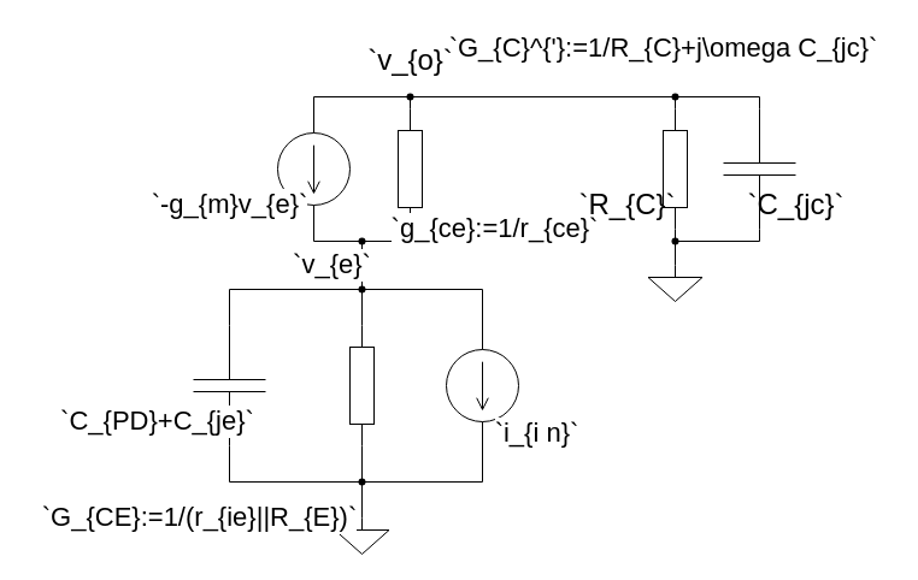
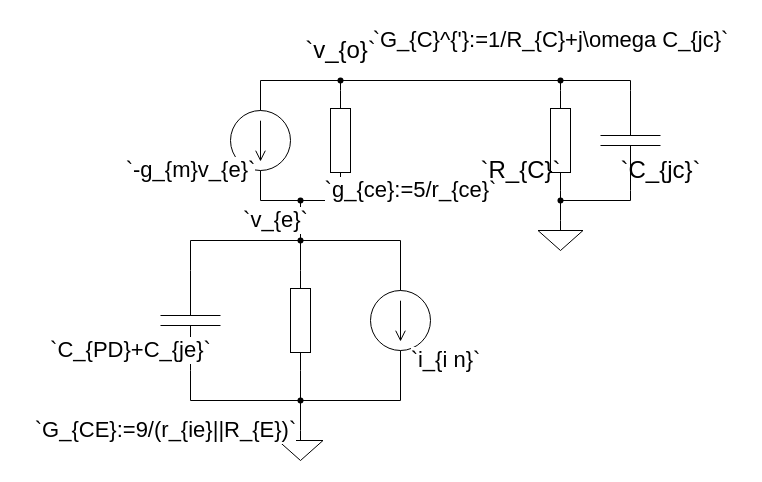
  <mxCell id="0" />
  <mxCell id="1" parent="0" />
  <mxCell id="2" value="" style="pointerEvents=1;verticalLabelPosition=bottom;shadow=0;dashed=0;align=center;html=1;verticalAlign=top;shape=mxgraph.electrical.signal_sources.source;aspect=fixed;points=[[0.5,0,0],[1,0.5,0],[0.5,1,0],[0,0.5,0]];elSignalType=dc1;direction=south;" parent="1" vertex="1"><mxGeometry x="230" y="110" width="60" height="60" as="geometry" /></mxCell>
  <mxCell id="3" value="" style="pointerEvents=1;verticalLabelPosition=bottom;shadow=0;dashed=0;align=center;html=1;verticalAlign=top;shape=mxgraph.electrical.resistors.resistor_1;direction=south;" parent="1" vertex="1"><mxGeometry x="330" y="90" width="20" height="100" as="geometry" /></mxCell>
  <mxCell id="4" value="" style="pointerEvents=1;verticalLabelPosition=bottom;shadow=0;dashed=0;align=center;html=1;verticalAlign=top;shape=mxgraph.electrical.capacitors.capacitor_1;direction=south;" parent="1" vertex="1"><mxGeometry x="160" y="270" width="60" height="100" as="geometry" /></mxCell>
  <mxCell id="5" style="edgeStyle=orthogonalEdgeStyle;rounded=0;orthogonalLoop=1;jettySize=auto;html=1;exitX=0;exitY=0.5;exitDx=0;exitDy=0;exitPerimeter=0;entryX=0.47;entryY=1.1;entryDx=0;entryDy=0;entryPerimeter=0;endArrow=none;endFill=0;" edge="1" parent="1" source="7" target="41"><mxGeometry relative="1" as="geometry" /></mxCell>
  <mxCell id="6" style="edgeStyle=orthogonalEdgeStyle;shape=connector;rounded=0;orthogonalLoop=1;jettySize=auto;html=1;exitX=1;exitY=0.5;exitDx=0;exitDy=0;exitPerimeter=0;entryX=0.453;entryY=0.031;entryDx=0;entryDy=0;entryPerimeter=0;labelBackgroundColor=default;strokeColor=default;fontFamily=Helvetica;fontSize=11;fontColor=default;endArrow=none;endFill=0;" edge="1" parent="1" source="7" target="42"><mxGeometry relative="1" as="geometry" /></mxCell>
  <mxCell id="7" value="" style="pointerEvents=1;verticalLabelPosition=bottom;shadow=0;dashed=0;align=center;html=1;verticalAlign=top;shape=mxgraph.electrical.resistors.resistor_1;direction=south;" parent="1" vertex="1"><mxGeometry x="550" y="90" width="20" height="100" as="geometry" /></mxCell>
  <mxCell id="8" value="" style="pointerEvents=1;verticalLabelPosition=bottom;shadow=0;dashed=0;align=center;html=1;verticalAlign=top;shape=mxgraph.electrical.signal_sources.source;aspect=fixed;points=[[0.5,0,0],[1,0.5,0],[0.5,1,0],[0,0.5,0]];elSignalType=dc1;direction=south;" parent="1" vertex="1"><mxGeometry x="370" y="290" width="60" height="60" as="geometry" /></mxCell>
  <mxCell id="9" value="" style="pointerEvents=1;verticalLabelPosition=bottom;shadow=0;dashed=0;align=center;html=1;verticalAlign=top;shape=mxgraph.electrical.signal_sources.signal_ground;" parent="1" vertex="1"><mxGeometry x="277.5" y="430" width="45" height="30" as="geometry" /></mxCell>
  <mxCell id="10" value="" style="shape=waypoint;sketch=0;fillStyle=solid;size=6;pointerEvents=1;points=[];fillColor=none;resizable=0;rotatable=0;perimeter=centerPerimeter;snapToPoint=1;fontFamily=Helvetica;fontSize=11;fontColor=default;labelBackgroundColor=default;" parent="1" vertex="1"><mxGeometry x="290" y="190" width="20" height="20" as="geometry" /></mxCell>
  <mxCell id="11" value="" style="shape=waypoint;sketch=0;fillStyle=solid;size=6;pointerEvents=1;points=[];fillColor=none;resizable=0;rotatable=0;perimeter=centerPerimeter;snapToPoint=1;fontFamily=Helvetica;fontSize=11;fontColor=default;labelBackgroundColor=default;" parent="1" vertex="1"><mxGeometry x="290" y="230" width="20" height="20" as="geometry" /></mxCell>
  <mxCell id="12" style="edgeStyle=orthogonalEdgeStyle;rounded=0;orthogonalLoop=1;jettySize=auto;html=1;exitX=1;exitY=0.5;exitDx=0;exitDy=0;exitPerimeter=0;entryX=0.043;entryY=0.436;entryDx=0;entryDy=0;entryPerimeter=0;endArrow=none;endFill=0;" parent="1" source="2" target="10" edge="1"><mxGeometry relative="1" as="geometry"><Array as="points"><mxPoint x="260" y="200" /></Array></mxGeometry></mxCell>
  <mxCell id="13" style="edgeStyle=orthogonalEdgeStyle;rounded=0;orthogonalLoop=1;jettySize=auto;html=1;exitX=1;exitY=0.5;exitDx=0;exitDy=0;exitPerimeter=0;entryX=0.9;entryY=0.493;entryDx=0;entryDy=0;entryPerimeter=0;strokeColor=default;align=center;verticalAlign=middle;fontFamily=Helvetica;fontSize=11;fontColor=default;labelBackgroundColor=default;endArrow=none;endFill=0;" parent="1" source="3" target="10" edge="1"><mxGeometry relative="1" as="geometry"><Array as="points"><mxPoint x="340" y="200" /></Array></mxGeometry></mxCell>
  <mxCell id="14" style="edgeStyle=orthogonalEdgeStyle;rounded=0;orthogonalLoop=1;jettySize=auto;html=1;entryX=0.529;entryY=0.95;entryDx=0;entryDy=0;entryPerimeter=0;strokeColor=default;align=center;verticalAlign=middle;fontFamily=Helvetica;fontSize=11;fontColor=default;labelBackgroundColor=default;endArrow=none;endFill=0;" parent="1" source="11" target="10" edge="1"><mxGeometry relative="1" as="geometry" /></mxCell>
  <mxCell id="15" style="edgeStyle=orthogonalEdgeStyle;rounded=0;orthogonalLoop=1;jettySize=auto;html=1;exitX=0;exitY=0.5;exitDx=0;exitDy=0;exitPerimeter=0;entryX=0;entryY=0.76;entryDx=0;entryDy=0;entryPerimeter=0;strokeColor=default;align=center;verticalAlign=middle;fontFamily=Helvetica;fontSize=11;fontColor=default;labelBackgroundColor=default;endArrow=none;endFill=0;" parent="1" source="4" target="11" edge="1"><mxGeometry relative="1" as="geometry"><Array as="points"><mxPoint x="190" y="240" /></Array></mxGeometry></mxCell>
  <mxCell id="16" style="edgeStyle=orthogonalEdgeStyle;rounded=0;orthogonalLoop=1;jettySize=auto;html=1;exitX=0;exitY=0.5;exitDx=0;exitDy=0;exitPerimeter=0;entryX=0.46;entryY=1.02;entryDx=0;entryDy=0;entryPerimeter=0;strokeColor=default;align=center;verticalAlign=middle;fontFamily=Helvetica;fontSize=11;fontColor=default;labelBackgroundColor=default;endArrow=none;endFill=0;" parent="1" source="31" target="11" edge="1"><mxGeometry relative="1" as="geometry" /></mxCell>
  <mxCell id="17" style="edgeStyle=orthogonalEdgeStyle;rounded=0;orthogonalLoop=1;jettySize=auto;html=1;exitX=0;exitY=0.5;exitDx=0;exitDy=0;exitPerimeter=0;entryX=0.94;entryY=0.64;entryDx=0;entryDy=0;entryPerimeter=0;strokeColor=default;align=center;verticalAlign=middle;fontFamily=Helvetica;fontSize=11;fontColor=default;labelBackgroundColor=default;endArrow=none;endFill=0;" parent="1" source="8" target="11" edge="1"><mxGeometry relative="1" as="geometry"><Array as="points"><mxPoint x="400" y="240" /></Array></mxGeometry></mxCell>
  <mxCell id="18" value="" style="shape=waypoint;sketch=0;fillStyle=solid;size=6;pointerEvents=1;points=[];fillColor=none;resizable=0;rotatable=0;perimeter=centerPerimeter;snapToPoint=1;fontFamily=Helvetica;fontSize=11;fontColor=default;labelBackgroundColor=default;" parent="1" vertex="1"><mxGeometry x="290" y="390" width="20" height="20" as="geometry" /></mxCell>
  <mxCell id="19" style="edgeStyle=orthogonalEdgeStyle;rounded=0;orthogonalLoop=1;jettySize=auto;html=1;exitX=1;exitY=0.5;exitDx=0;exitDy=0;exitPerimeter=0;entryX=0;entryY=0.5;entryDx=0;entryDy=0;entryPerimeter=0;strokeColor=default;align=center;verticalAlign=middle;fontFamily=Helvetica;fontSize=11;fontColor=default;labelBackgroundColor=default;endArrow=none;endFill=0;" parent="1" source="4" target="18" edge="1"><mxGeometry relative="1" as="geometry"><Array as="points"><mxPoint x="190" y="400" /></Array></mxGeometry></mxCell>
  <mxCell id="20" style="edgeStyle=orthogonalEdgeStyle;rounded=0;orthogonalLoop=1;jettySize=auto;html=1;exitX=1;exitY=0.5;exitDx=0;exitDy=0;exitPerimeter=0;entryX=0.5;entryY=0.08;entryDx=0;entryDy=0;entryPerimeter=0;strokeColor=default;align=center;verticalAlign=middle;fontFamily=Helvetica;fontSize=11;fontColor=default;labelBackgroundColor=default;endArrow=none;endFill=0;" parent="1" source="31" target="18" edge="1"><mxGeometry relative="1" as="geometry" /></mxCell>
  <mxCell id="21" style="edgeStyle=orthogonalEdgeStyle;rounded=0;orthogonalLoop=1;jettySize=auto;html=1;exitX=1;exitY=0.5;exitDx=0;exitDy=0;exitPerimeter=0;entryX=0.98;entryY=0.56;entryDx=0;entryDy=0;entryPerimeter=0;strokeColor=default;align=center;verticalAlign=middle;fontFamily=Helvetica;fontSize=11;fontColor=default;labelBackgroundColor=default;endArrow=none;endFill=0;" parent="1" source="8" target="18" edge="1"><mxGeometry relative="1" as="geometry"><Array as="points"><mxPoint x="400" y="400" /></Array></mxGeometry></mxCell>
  <mxCell id="22" style="edgeStyle=orthogonalEdgeStyle;rounded=0;orthogonalLoop=1;jettySize=auto;html=1;exitX=0.5;exitY=0;exitDx=0;exitDy=0;exitPerimeter=0;entryX=0.42;entryY=0.92;entryDx=0;entryDy=0;entryPerimeter=0;strokeColor=default;align=center;verticalAlign=middle;fontFamily=Helvetica;fontSize=11;fontColor=default;labelBackgroundColor=default;endArrow=none;endFill=0;" parent="1" source="9" target="18" edge="1"><mxGeometry relative="1" as="geometry" /></mxCell>
  <mxCell id="23" style="edgeStyle=orthogonalEdgeStyle;shape=connector;rounded=0;orthogonalLoop=1;jettySize=auto;html=1;exitX=0.5;exitY=0;exitDx=0;exitDy=0;exitPerimeter=0;entryX=0.442;entryY=1.09;entryDx=0;entryDy=0;entryPerimeter=0;labelBackgroundColor=default;strokeColor=default;fontFamily=Helvetica;fontSize=11;fontColor=default;endArrow=none;endFill=0;" edge="1" parent="1" source="24" target="42"><mxGeometry relative="1" as="geometry" /></mxCell>
  <mxCell id="24" value="" style="pointerEvents=1;verticalLabelPosition=bottom;shadow=0;dashed=0;align=center;html=1;verticalAlign=top;shape=mxgraph.electrical.signal_sources.signal_ground;" parent="1" vertex="1"><mxGeometry x="537.5" y="220" width="45" height="30" as="geometry" /></mxCell>
  <mxCell id="25" style="edgeStyle=orthogonalEdgeStyle;shape=connector;rounded=0;orthogonalLoop=1;jettySize=auto;html=1;entryX=-0.05;entryY=0.52;entryDx=0;entryDy=0;entryPerimeter=0;labelBackgroundColor=default;strokeColor=default;fontFamily=Helvetica;fontSize=11;fontColor=default;endArrow=none;endFill=0;" edge="1" parent="1" source="26" target="41"><mxGeometry relative="1" as="geometry" /></mxCell>
  <mxCell id="26" value="" style="shape=waypoint;sketch=0;fillStyle=solid;size=6;pointerEvents=1;points=[];fillColor=none;resizable=0;rotatable=0;perimeter=centerPerimeter;snapToPoint=1;fontFamily=Helvetica;fontSize=11;fontColor=default;labelBackgroundColor=default;" parent="1" vertex="1"><mxGeometry x="330" y="70" width="20" height="20" as="geometry" /></mxCell>
  <mxCell id="27" style="edgeStyle=orthogonalEdgeStyle;rounded=0;orthogonalLoop=1;jettySize=auto;html=1;exitX=0;exitY=0.5;exitDx=0;exitDy=0;exitPerimeter=0;entryX=0.54;entryY=1.04;entryDx=0;entryDy=0;entryPerimeter=0;strokeColor=default;align=center;verticalAlign=middle;fontFamily=Helvetica;fontSize=11;fontColor=default;labelBackgroundColor=default;endArrow=none;endFill=0;" parent="1" source="3" target="26" edge="1"><mxGeometry relative="1" as="geometry" /></mxCell>
  <mxCell id="28" style="edgeStyle=orthogonalEdgeStyle;rounded=0;orthogonalLoop=1;jettySize=auto;html=1;exitX=0;exitY=0.5;exitDx=0;exitDy=0;exitPerimeter=0;entryX=0.06;entryY=0.64;entryDx=0;entryDy=0;entryPerimeter=0;strokeColor=default;align=center;verticalAlign=middle;fontFamily=Helvetica;fontSize=11;fontColor=default;labelBackgroundColor=default;endArrow=none;endFill=0;" parent="1" source="2" target="26" edge="1"><mxGeometry relative="1" as="geometry"><Array as="points"><mxPoint x="260" y="80" /></Array></mxGeometry></mxCell>
  <mxCell id="29" value="`i_{i n}`" style="text;html=1;align=center;verticalAlign=middle;resizable=0;points=[];autosize=1;strokeColor=none;fillColor=none;fontFamily=Helvetica;fontSize=22;fontColor=default;labelBackgroundColor=default;" parent="1" vertex="1"><mxGeometry x="400" y="340" width="90" height="40" as="geometry" /></mxCell>
- <mxCell id="30" value="`G_{CE}:=1/(r_{ie}||R_{E})`" style="text;html=1;align=center;verticalAlign=middle;resizable=0;points=[];autosize=1;strokeColor=none;fillColor=none;fontFamily=Helvetica;fontSize=22;fontColor=default;labelBackgroundColor=default;" parent="1" vertex="1"><mxGeometry y="410" width="290" height="40" as="geometry" x="20" /></mxCell>
+ <mxCell id="30" value="`G_{CE}:=9/(r_{ie}||R_{E})`" style="text;html=1;align=center;verticalAlign=middle;resizable=0;points=[];autosize=1;strokeColor=none;fillColor=none;fontFamily=Helvetica;fontSize=22;fontColor=default;labelBackgroundColor=default;" parent="1" vertex="1"><mxGeometry y="410" width="290" height="40" as="geometry" x="20" /></mxCell>
  <mxCell id="31" value="" style="pointerEvents=1;verticalLabelPosition=bottom;shadow=0;dashed=0;align=center;html=1;verticalAlign=top;shape=mxgraph.electrical.resistors.resistor_1;direction=south;" parent="1" vertex="1"><mxGeometry x="290" y="270" width="20" height="100" as="geometry" /></mxCell>
  <mxCell id="32" value="`C_{PD}+C_{je}`" style="text;html=1;align=center;verticalAlign=middle;resizable=0;points=[];autosize=1;strokeColor=none;fillColor=none;fontFamily=Helvetica;fontSize=22;fontColor=default;labelBackgroundColor=default;" parent="1" vertex="1"><mxGeometry x="40" y="330" width="180" height="40" as="geometry" /></mxCell>
  <mxCell id="33" value="`-g_{m}v_{e}`" style="text;html=1;align=center;verticalAlign=middle;resizable=0;points=[];autosize=1;strokeColor=none;fillColor=none;fontFamily=Helvetica;fontSize=22;fontColor=default;labelBackgroundColor=default;" parent="1" vertex="1"><mxGeometry x="115" y="150" width="150" height="40" as="geometry" /></mxCell>
- <mxCell id="34" value="`g_{ce}:=1/r_{ce}`" style="text;html=1;align=center;verticalAlign=middle;resizable=0;points=[];autosize=1;strokeColor=none;fillColor=none;fontFamily=Helvetica;fontSize=22;fontColor=default;labelBackgroundColor=default;" parent="1" vertex="1"><mxGeometry x="310" y="170" width="200" height="40" as="geometry" /></mxCell>
+ <mxCell id="34" value="`g_{ce}:=5/r_{ce}`" style="text;html=1;align=center;verticalAlign=middle;resizable=0;points=[];autosize=1;strokeColor=none;fillColor=none;fontFamily=Helvetica;fontSize=22;fontColor=default;labelBackgroundColor=default;" parent="1" vertex="1"><mxGeometry x="310" y="170" width="200" height="40" as="geometry" /></mxCell>
  <mxCell id="35" value="`G_{C}^{'}:=1/R_{C}+j\omega C_{jc}`" style="text;html=1;align=center;verticalAlign=middle;resizable=0;points=[];autosize=1;strokeColor=none;fillColor=none;fontFamily=Helvetica;fontSize=22;fontColor=default;labelBackgroundColor=default;" parent="1" vertex="1"><mxGeometry x="360" y="20" width="380" height="40" as="geometry" /></mxCell>
  <mxCell id="36" value="`v_{e}`" style="text;html=1;align=center;verticalAlign=middle;resizable=0;points=[];autosize=1;strokeColor=none;fillColor=none;fontFamily=Helvetica;fontSize=22;fontColor=default;labelBackgroundColor=default;" parent="1" vertex="1"><mxGeometry x="230" y="200" width="90" height="40" as="geometry" /></mxCell>
  <mxCell id="37" value="&lt;font style=&quot;font-size: 24px;&quot;&gt;`v_{o}`&lt;/font&gt;" style="text;html=1;align=center;verticalAlign=middle;resizable=0;points=[];autosize=1;strokeColor=none;fillColor=none;fontSize=11;fontFamily=Helvetica;fontColor=default;" parent="1" vertex="1"><mxGeometry x="295" y="30" width="90" height="40" as="geometry" /></mxCell>
  <mxCell id="38" style="edgeStyle=orthogonalEdgeStyle;shape=connector;rounded=0;orthogonalLoop=1;jettySize=auto;html=1;exitX=0;exitY=0.5;exitDx=0;exitDy=0;exitPerimeter=0;entryX=1.05;entryY=0.72;entryDx=0;entryDy=0;entryPerimeter=0;labelBackgroundColor=default;strokeColor=default;fontFamily=Helvetica;fontSize=11;fontColor=default;endArrow=none;endFill=0;" edge="1" parent="1" source="40" target="41"><mxGeometry relative="1" as="geometry"><Array as="points"><mxPoint x="630" y="80" /></Array></mxGeometry></mxCell>
  <mxCell id="39" style="edgeStyle=orthogonalEdgeStyle;shape=connector;rounded=0;orthogonalLoop=1;jettySize=auto;html=1;exitX=1;exitY=0.5;exitDx=0;exitDy=0;exitPerimeter=0;entryX=0.965;entryY=0.427;entryDx=0;entryDy=0;entryPerimeter=0;labelBackgroundColor=default;strokeColor=default;fontFamily=Helvetica;fontSize=11;fontColor=default;endArrow=none;endFill=0;" edge="1" parent="1" source="40" target="42"><mxGeometry relative="1" as="geometry"><Array as="points"><mxPoint x="630" y="200" /></Array></mxGeometry></mxCell>
  <mxCell id="40" value="" style="pointerEvents=1;verticalLabelPosition=bottom;shadow=0;dashed=0;align=center;html=1;verticalAlign=top;shape=mxgraph.electrical.capacitors.capacitor_1;direction=south;" vertex="1" parent="1"><mxGeometry x="600" y="90" width="60" height="100" as="geometry" /></mxCell>
  <mxCell id="41" value="" style="shape=waypoint;sketch=0;fillStyle=solid;size=6;pointerEvents=1;points=[];fillColor=none;resizable=0;rotatable=0;perimeter=centerPerimeter;snapToPoint=1;fontFamily=Helvetica;fontSize=11;fontColor=default;labelBackgroundColor=default;" vertex="1" parent="1"><mxGeometry x="550" y="70" width="20" height="20" as="geometry" /></mxCell>
  <mxCell id="42" value="" style="shape=waypoint;sketch=0;fillStyle=solid;size=6;pointerEvents=1;points=[];fillColor=none;resizable=0;rotatable=0;perimeter=centerPerimeter;snapToPoint=1;fontFamily=Helvetica;fontSize=11;fontColor=default;labelBackgroundColor=default;" vertex="1" parent="1"><mxGeometry x="550" y="190" width="20" height="20" as="geometry" /></mxCell>
  <mxCell id="43" value="&lt;font style=&quot;font-size: 24px;&quot;&gt;`R_{C}`&lt;/font&gt;" style="text;html=1;align=center;verticalAlign=middle;resizable=0;points=[];autosize=1;strokeColor=none;fillColor=none;fontSize=11;fontFamily=Helvetica;fontColor=default;" vertex="1" parent="1"><mxGeometry x="470" y="150" width="100" height="40" as="geometry" /></mxCell>
  <mxCell id="44" value="&lt;font style=&quot;font-size: 24px;&quot;&gt;`C_{jc}`&lt;/font&gt;" style="text;html=1;align=center;verticalAlign=middle;resizable=0;points=[];autosize=1;strokeColor=none;fillColor=none;fontSize=11;fontFamily=Helvetica;fontColor=default;" vertex="1" parent="1"><mxGeometry x="610" y="150" width="100" height="40" as="geometry" /></mxCell>
